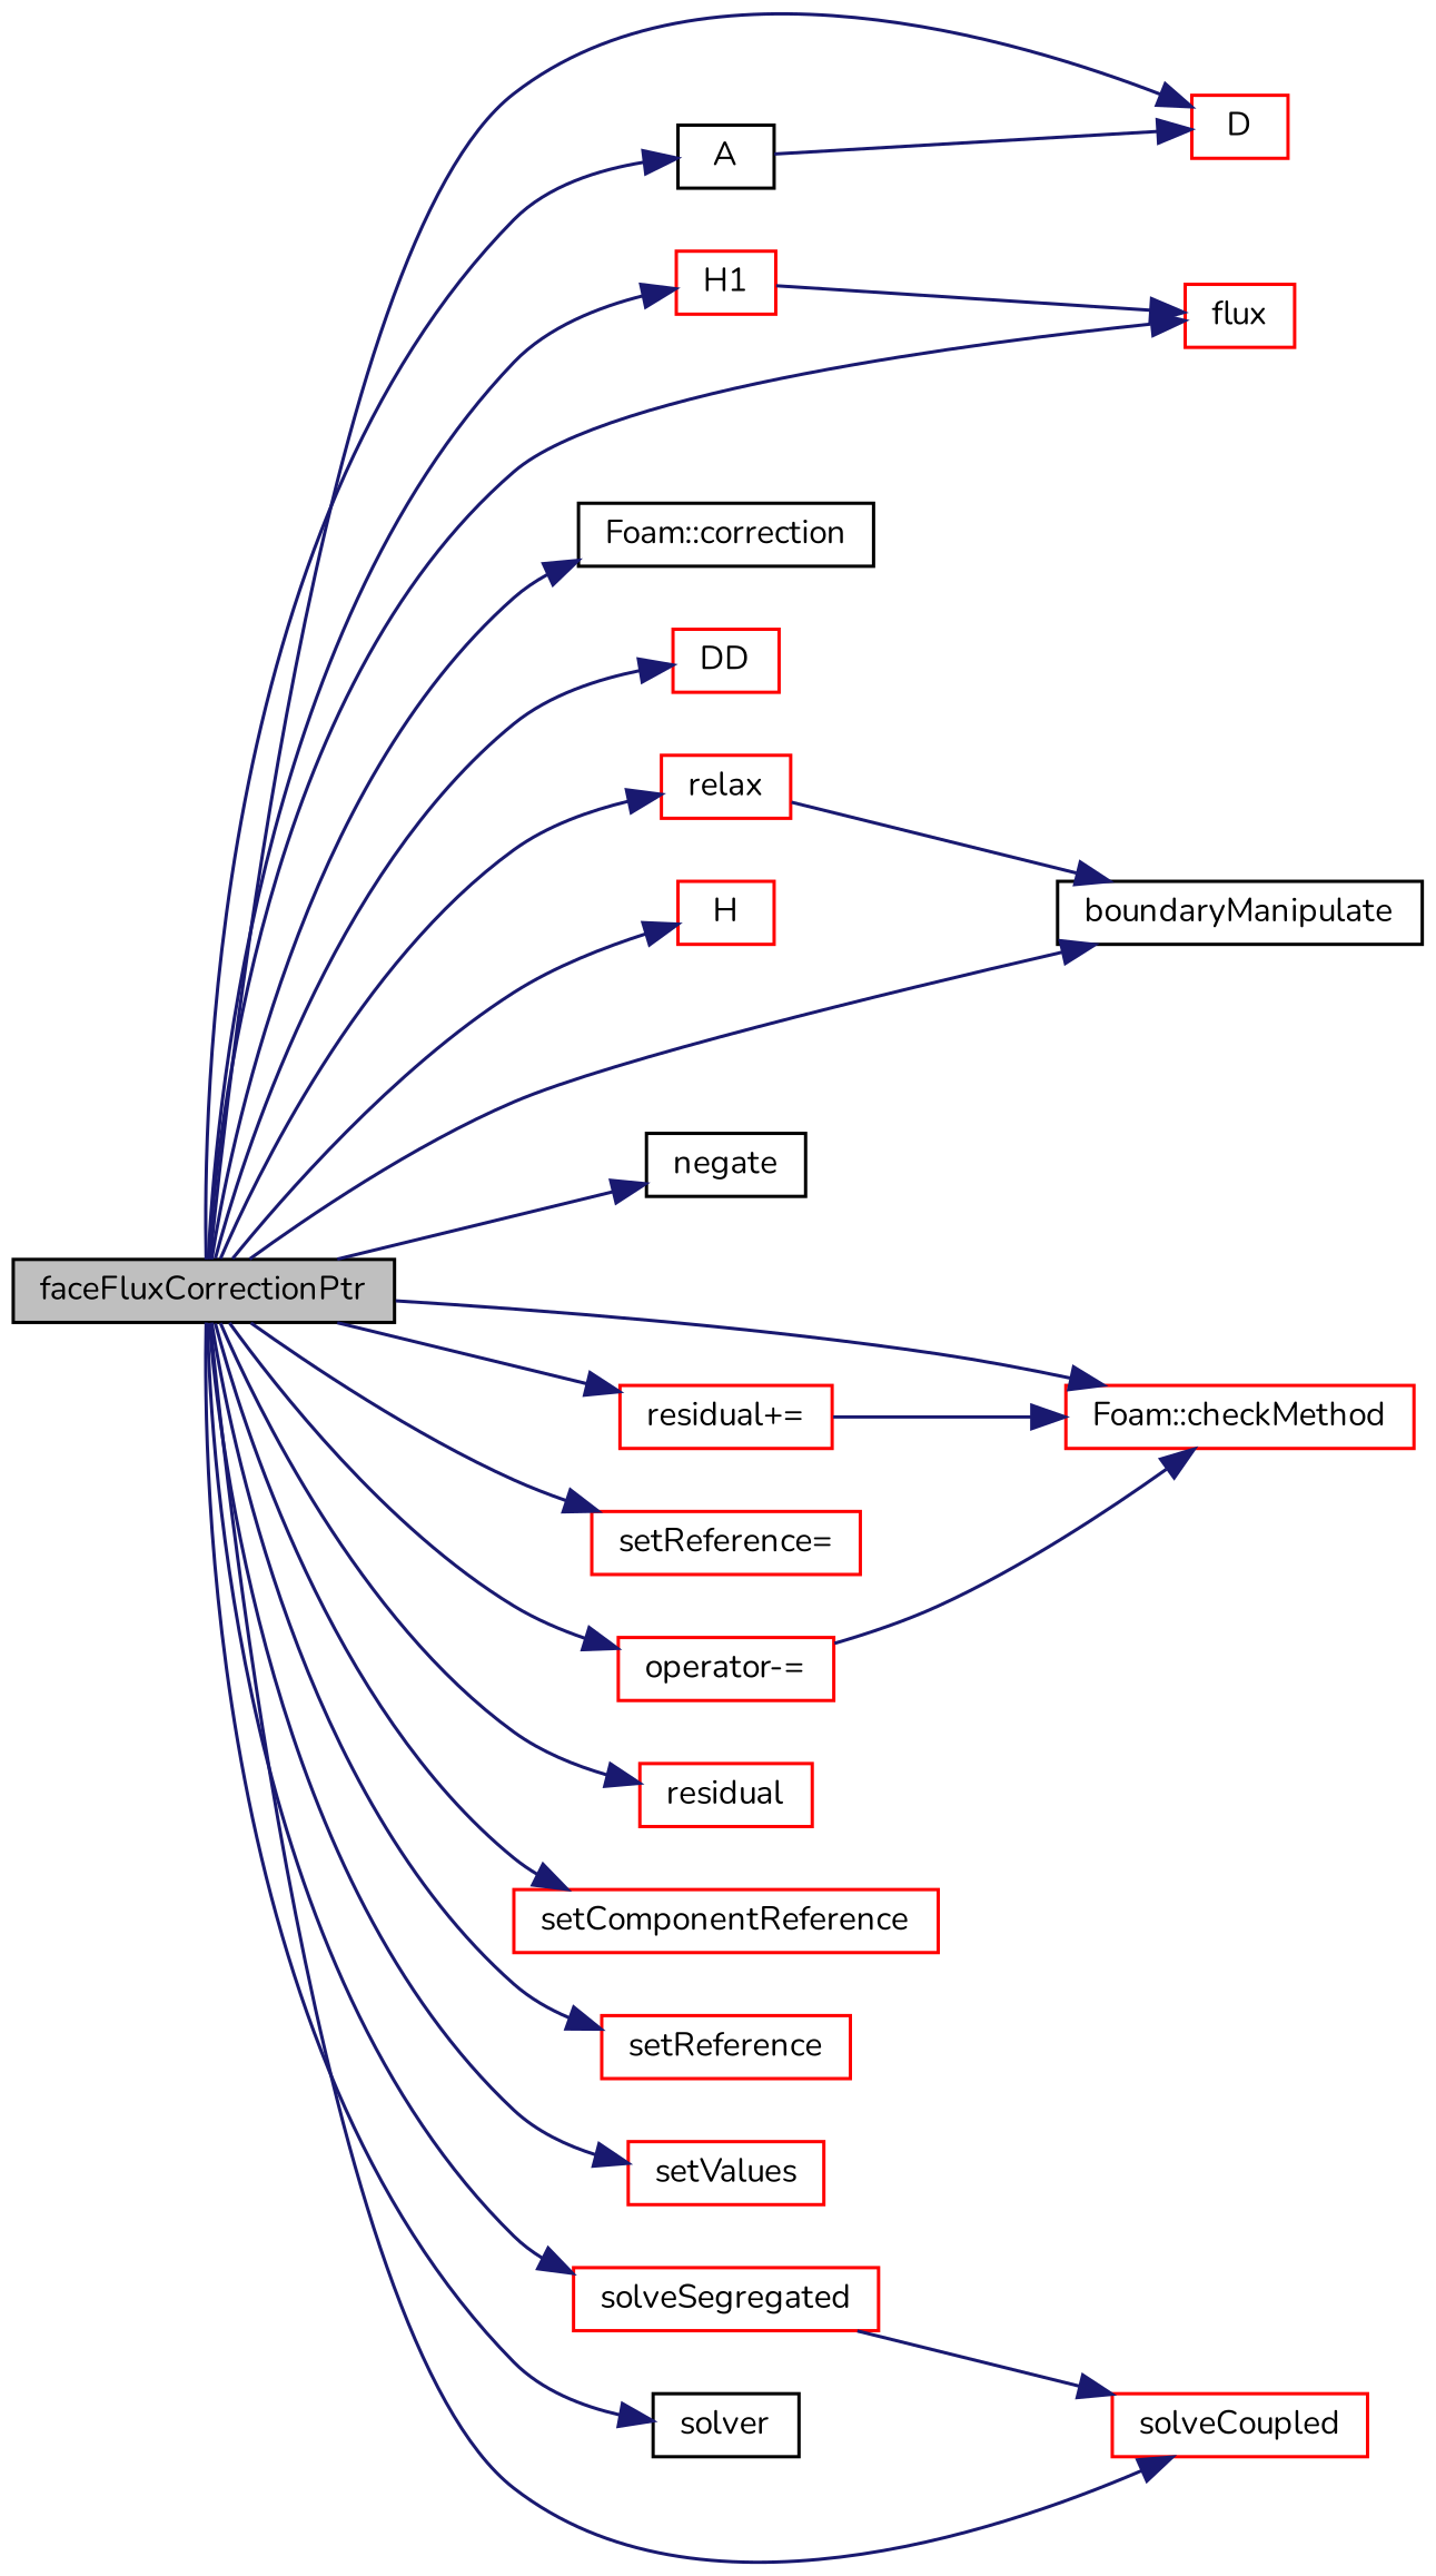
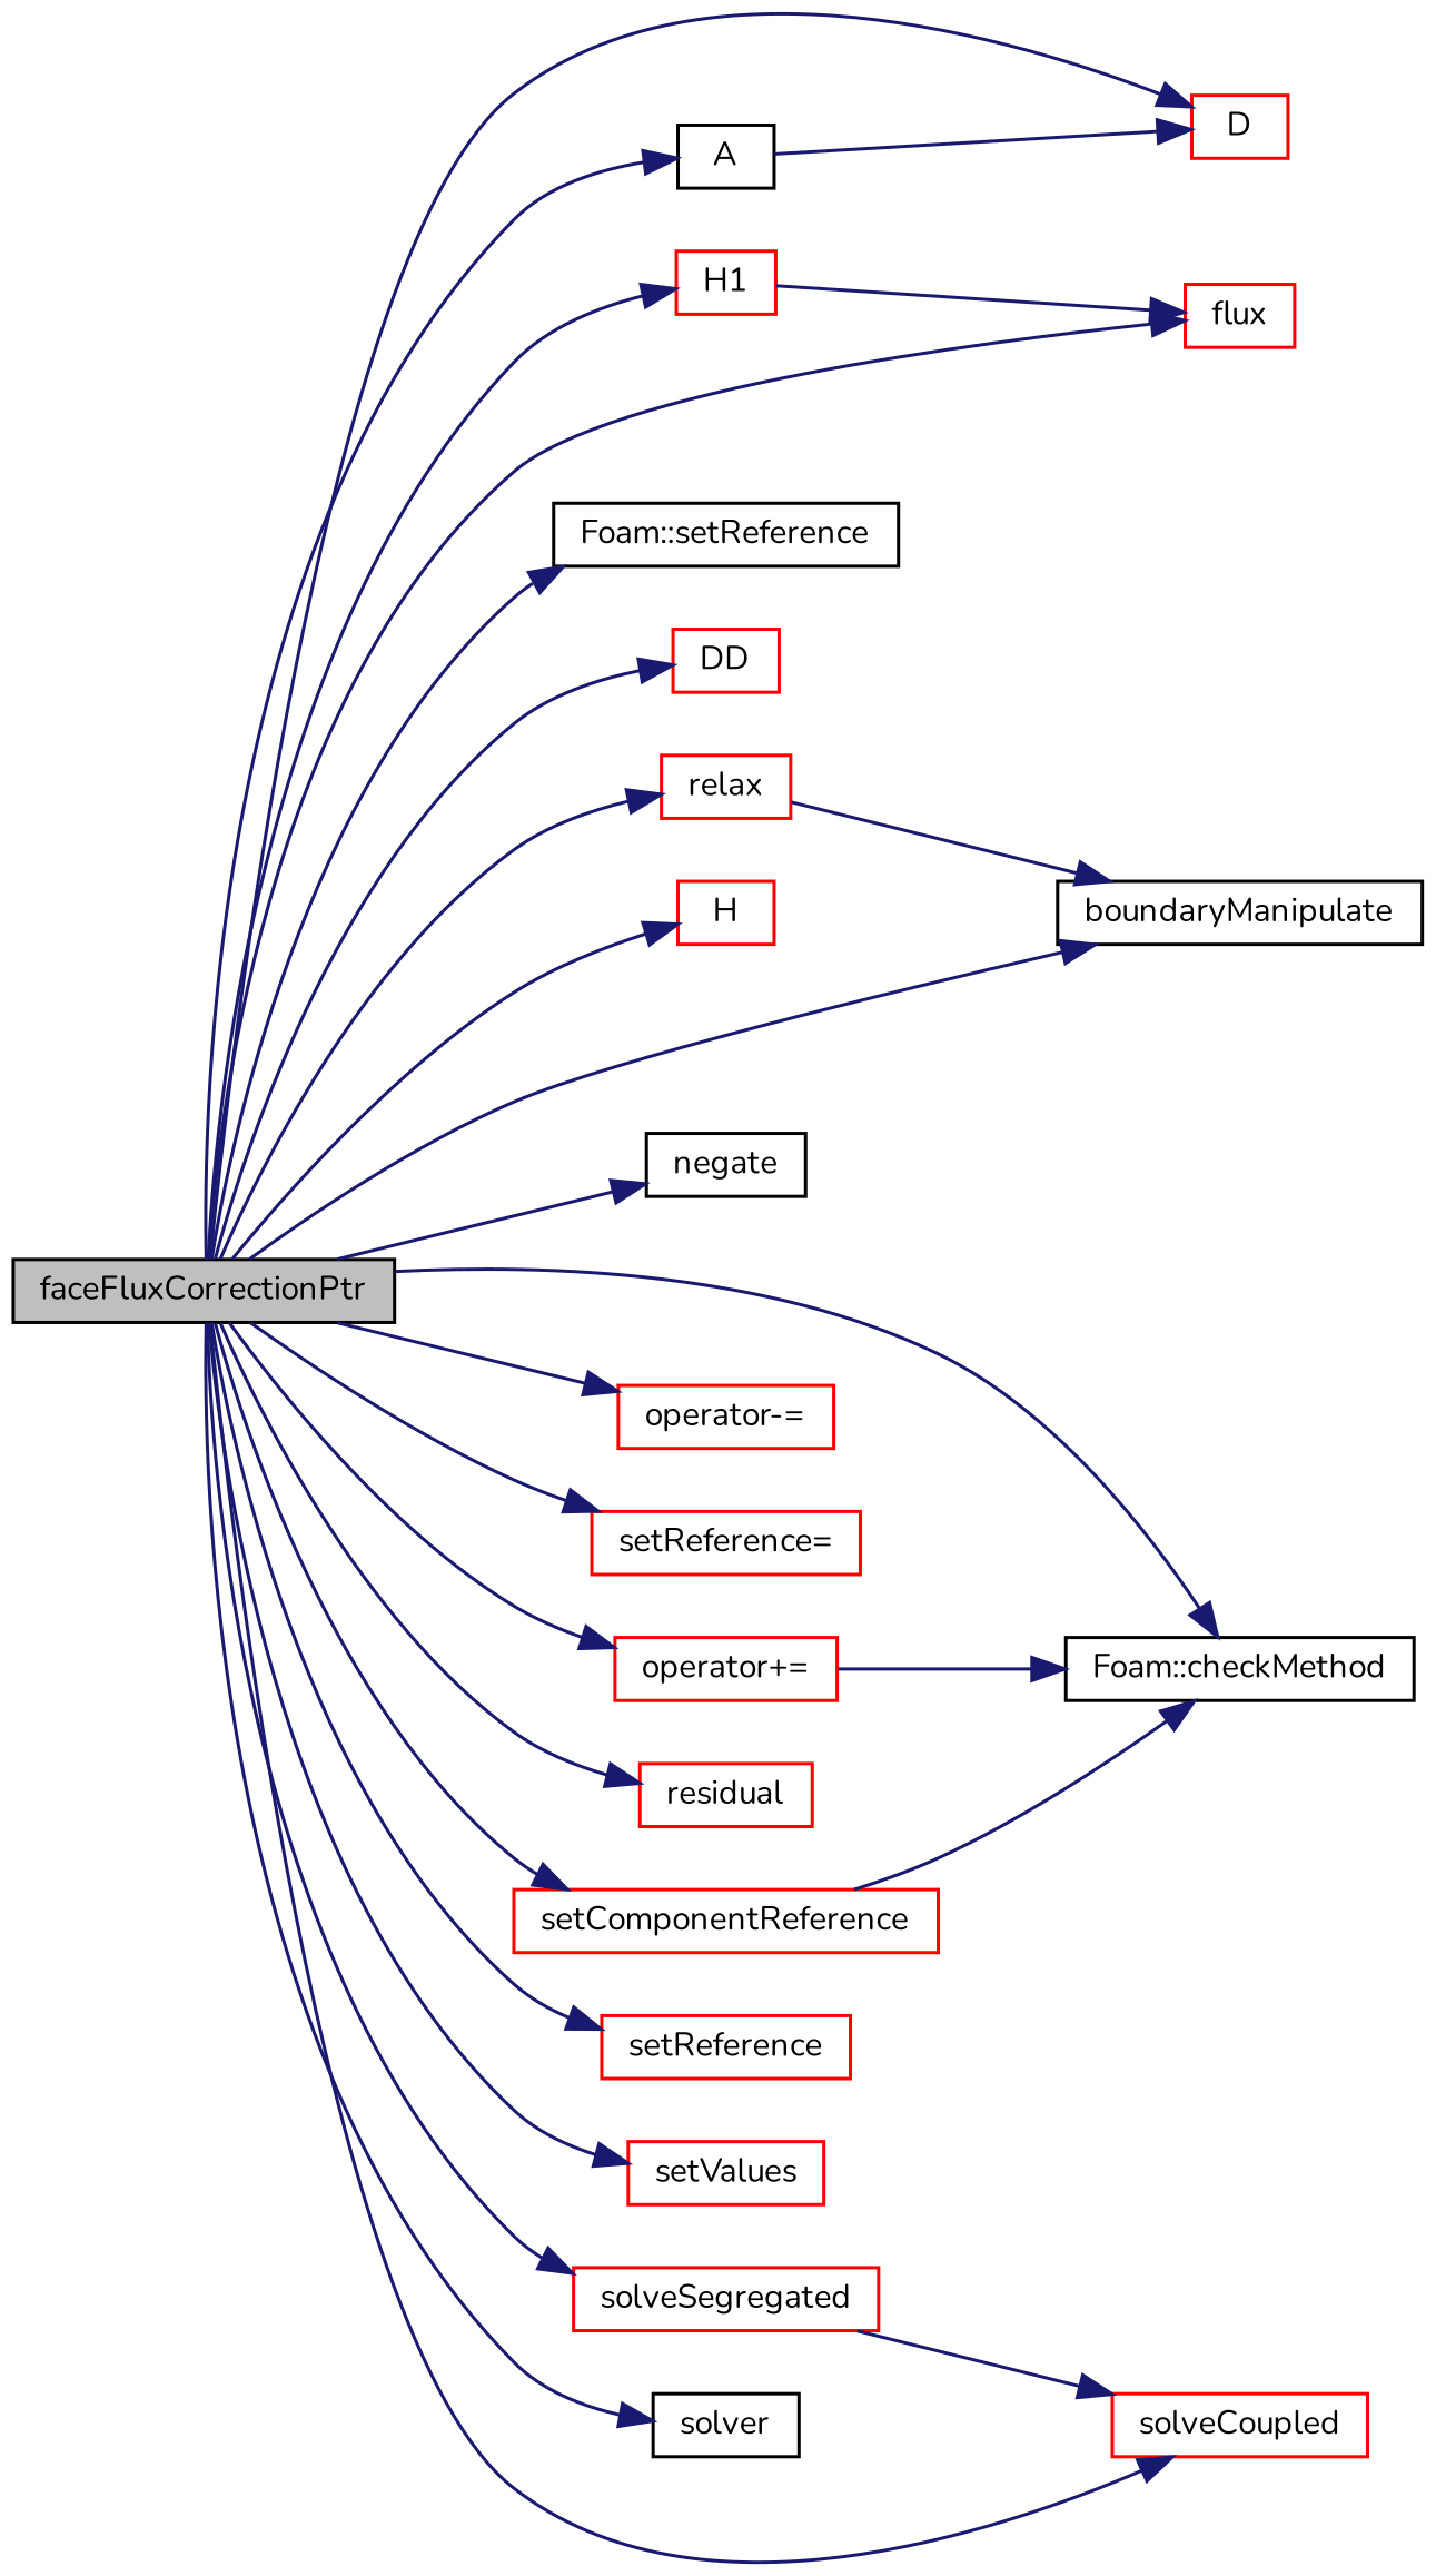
  digraph {
    fontname=Nunito
    rankdir=LR
    node [color=red fontname=Nunito fontsize=10 shape=record]
    edge [color=midnightblue fontname=Nunito fontsize=10 labelfontname=FreeSans labelfontsize=10 style=solid]
    n1 [color=black fillcolor=grey75 fontcolor=black height=0.2 label=faceFluxCorrectionPtr style=filled width=0.4]
    n2 [color=black height=0.2 label=A width=0.4]
    n3 [height=0.2 label=D width=0.4]
    n4 [color=black height=0.2 label=boundaryManipulate width=0.4]
-   n5 [height=0.2 label="Foam::checkMethod" width=0.4]
-   n6 [color=black height=0.2 label="Foam::correction" width=0.4]
+   n5 [color=black height=0.2 label="Foam::checkMethod" width=0.4]
+   n6 [color=black height=0.2 label="Foam::setReference" width=0.4]
    n7 [height=0.2 label=DD width=0.4]
    n8 [height=0.2 label=flux width=0.4]
    n9 [height=0.2 label=H width=0.4]
    n10 [height=0.2 label=H1 width=0.4]
    n11 [color=black height=0.2 label=negate width=0.4]
-   n12 [height=0.2 label="residual+=" width=0.4]
+   n12 [height=0.2 label="operator+=" width=0.4]
    n13 [height=0.2 label="operator-=" width=0.4]
    n14 [height=0.2 label="setReference=" width=0.4]
    n15 [height=0.2 label=relax width=0.4]
    n16 [height=0.2 label=residual width=0.4]
    n17 [height=0.2 label=setComponentReference width=0.4]
    n18 [height=0.2 label=setReference width=0.4]
    n19 [height=0.2 label=setValues width=0.4]
    n20 [height=0.2 label=solveCoupled width=0.4]
    n21 [color=black height=0.2 label=solver width=0.4]
    n22 [height=0.2 label=solveSegregated width=0.4]
    n1 -> n2
    n1 -> n3
    n1 -> n4
    n1 -> n5
    n1 -> n6
    n1 -> n7
    n1 -> n8
    n1 -> n9
    n1 -> n10
    n1 -> n11
    n1 -> n12
    n1 -> n13
    n1 -> n14
    n1 -> n15
    n1 -> n16
    n1 -> n17
    n1 -> n18
    n1 -> n19
    n1 -> n20
    n1 -> n21
    n1 -> n22
    n2 -> n3
    n10 -> n8
    n12 -> n5
-   n13 -> n5
+   n17 -> n5
    n15 -> n4
    n22 -> n20
  }
